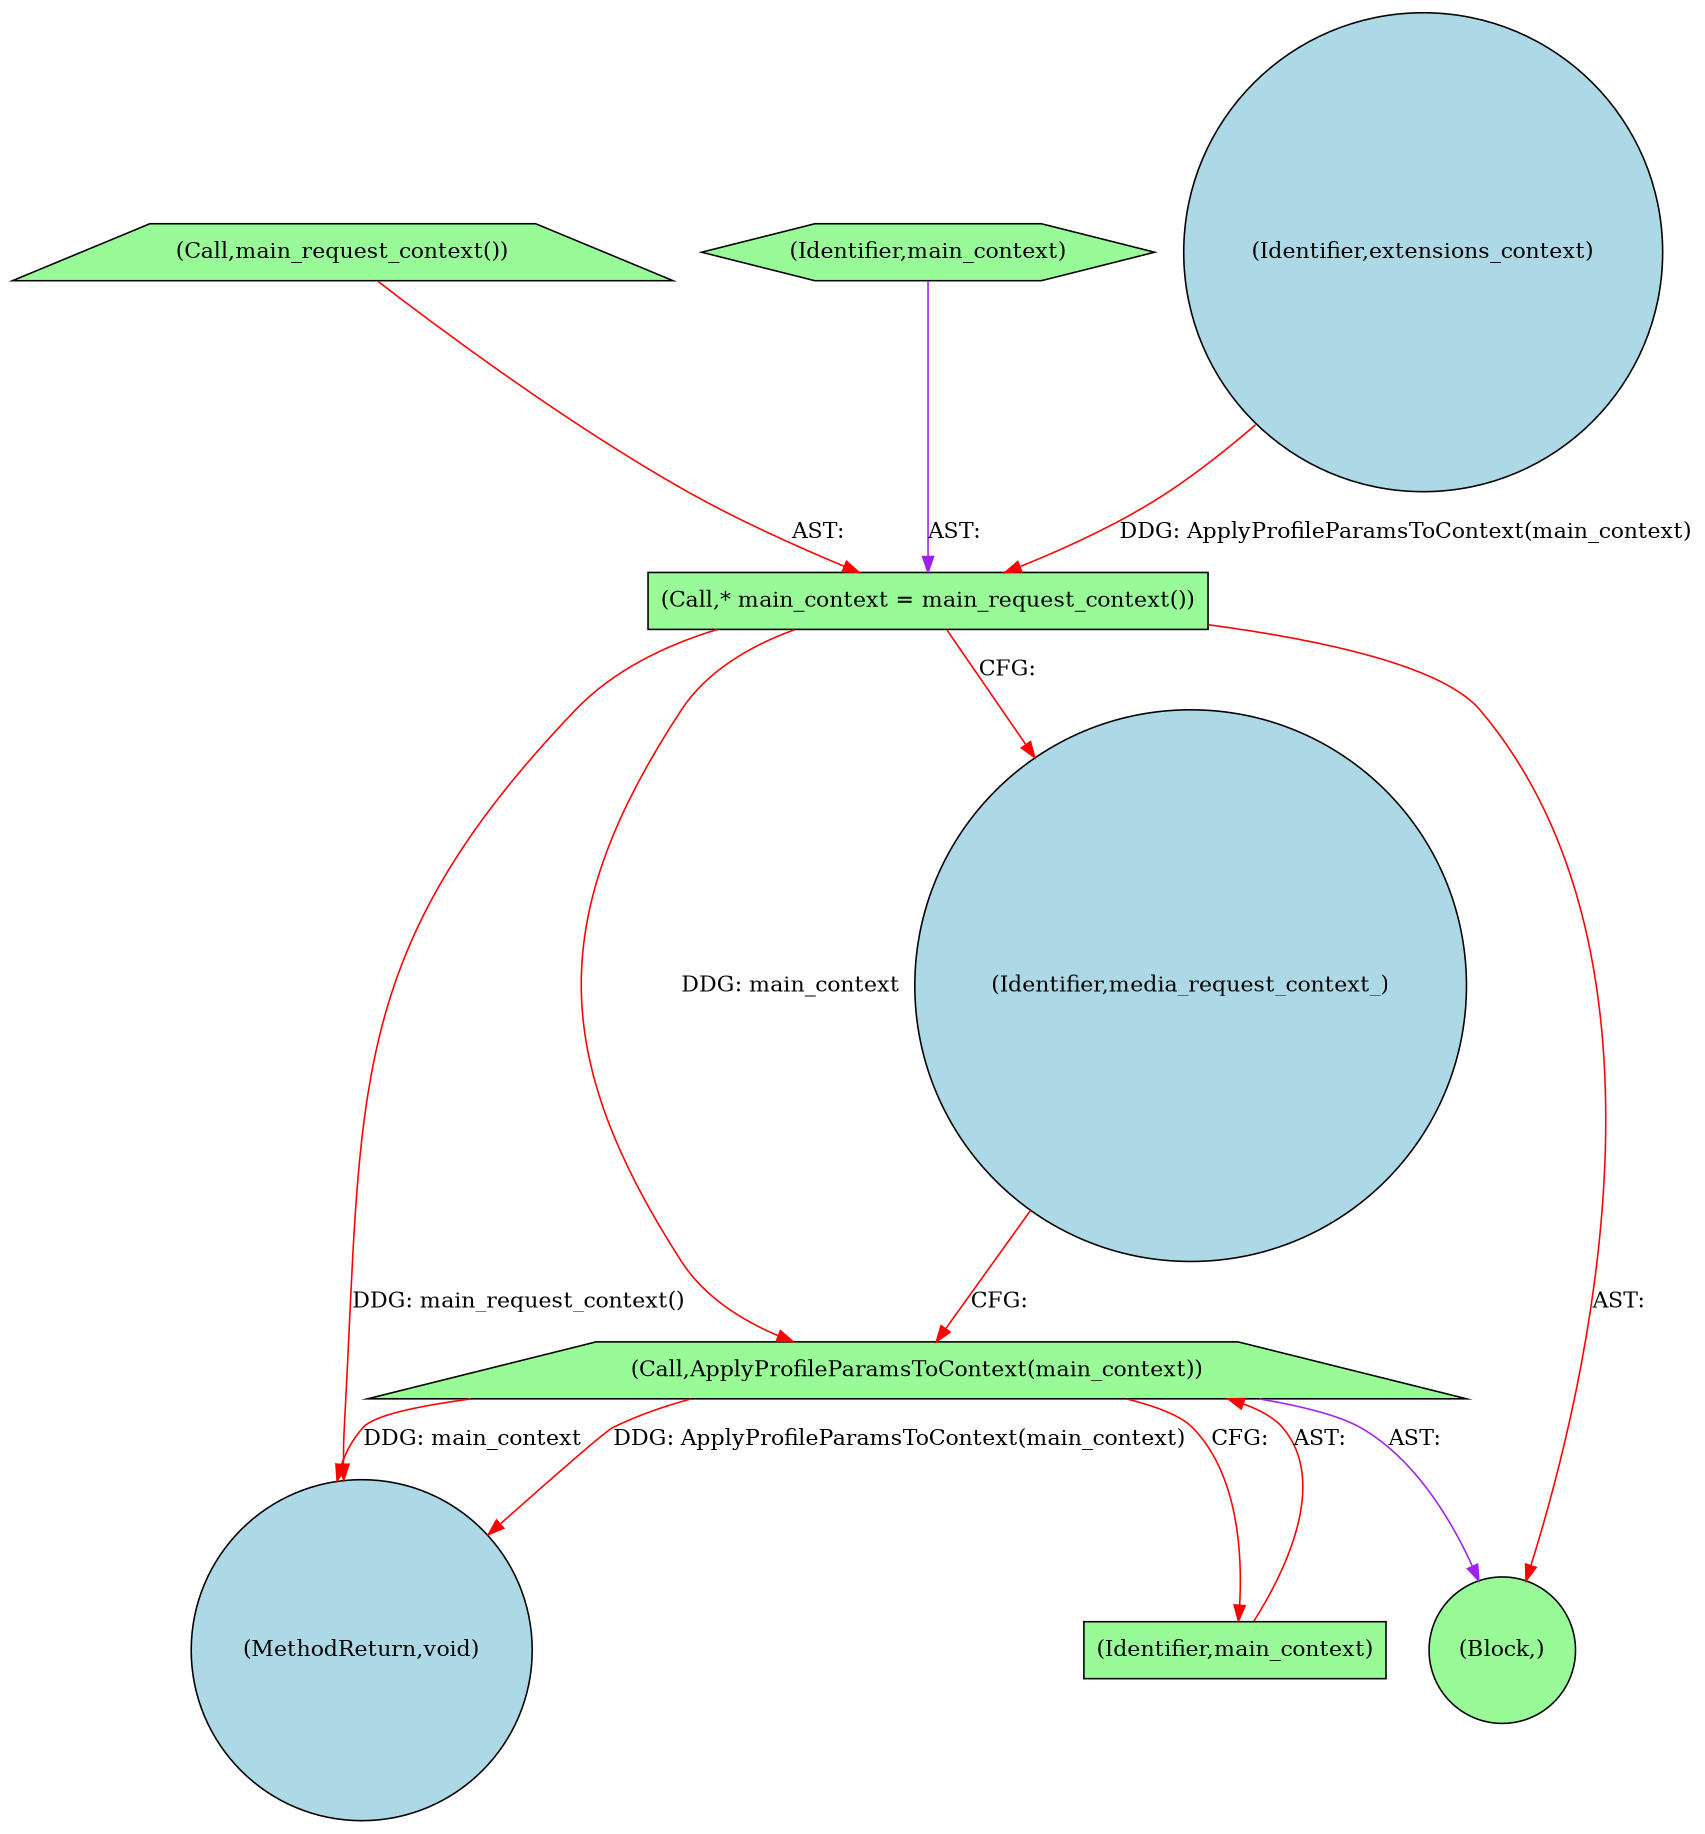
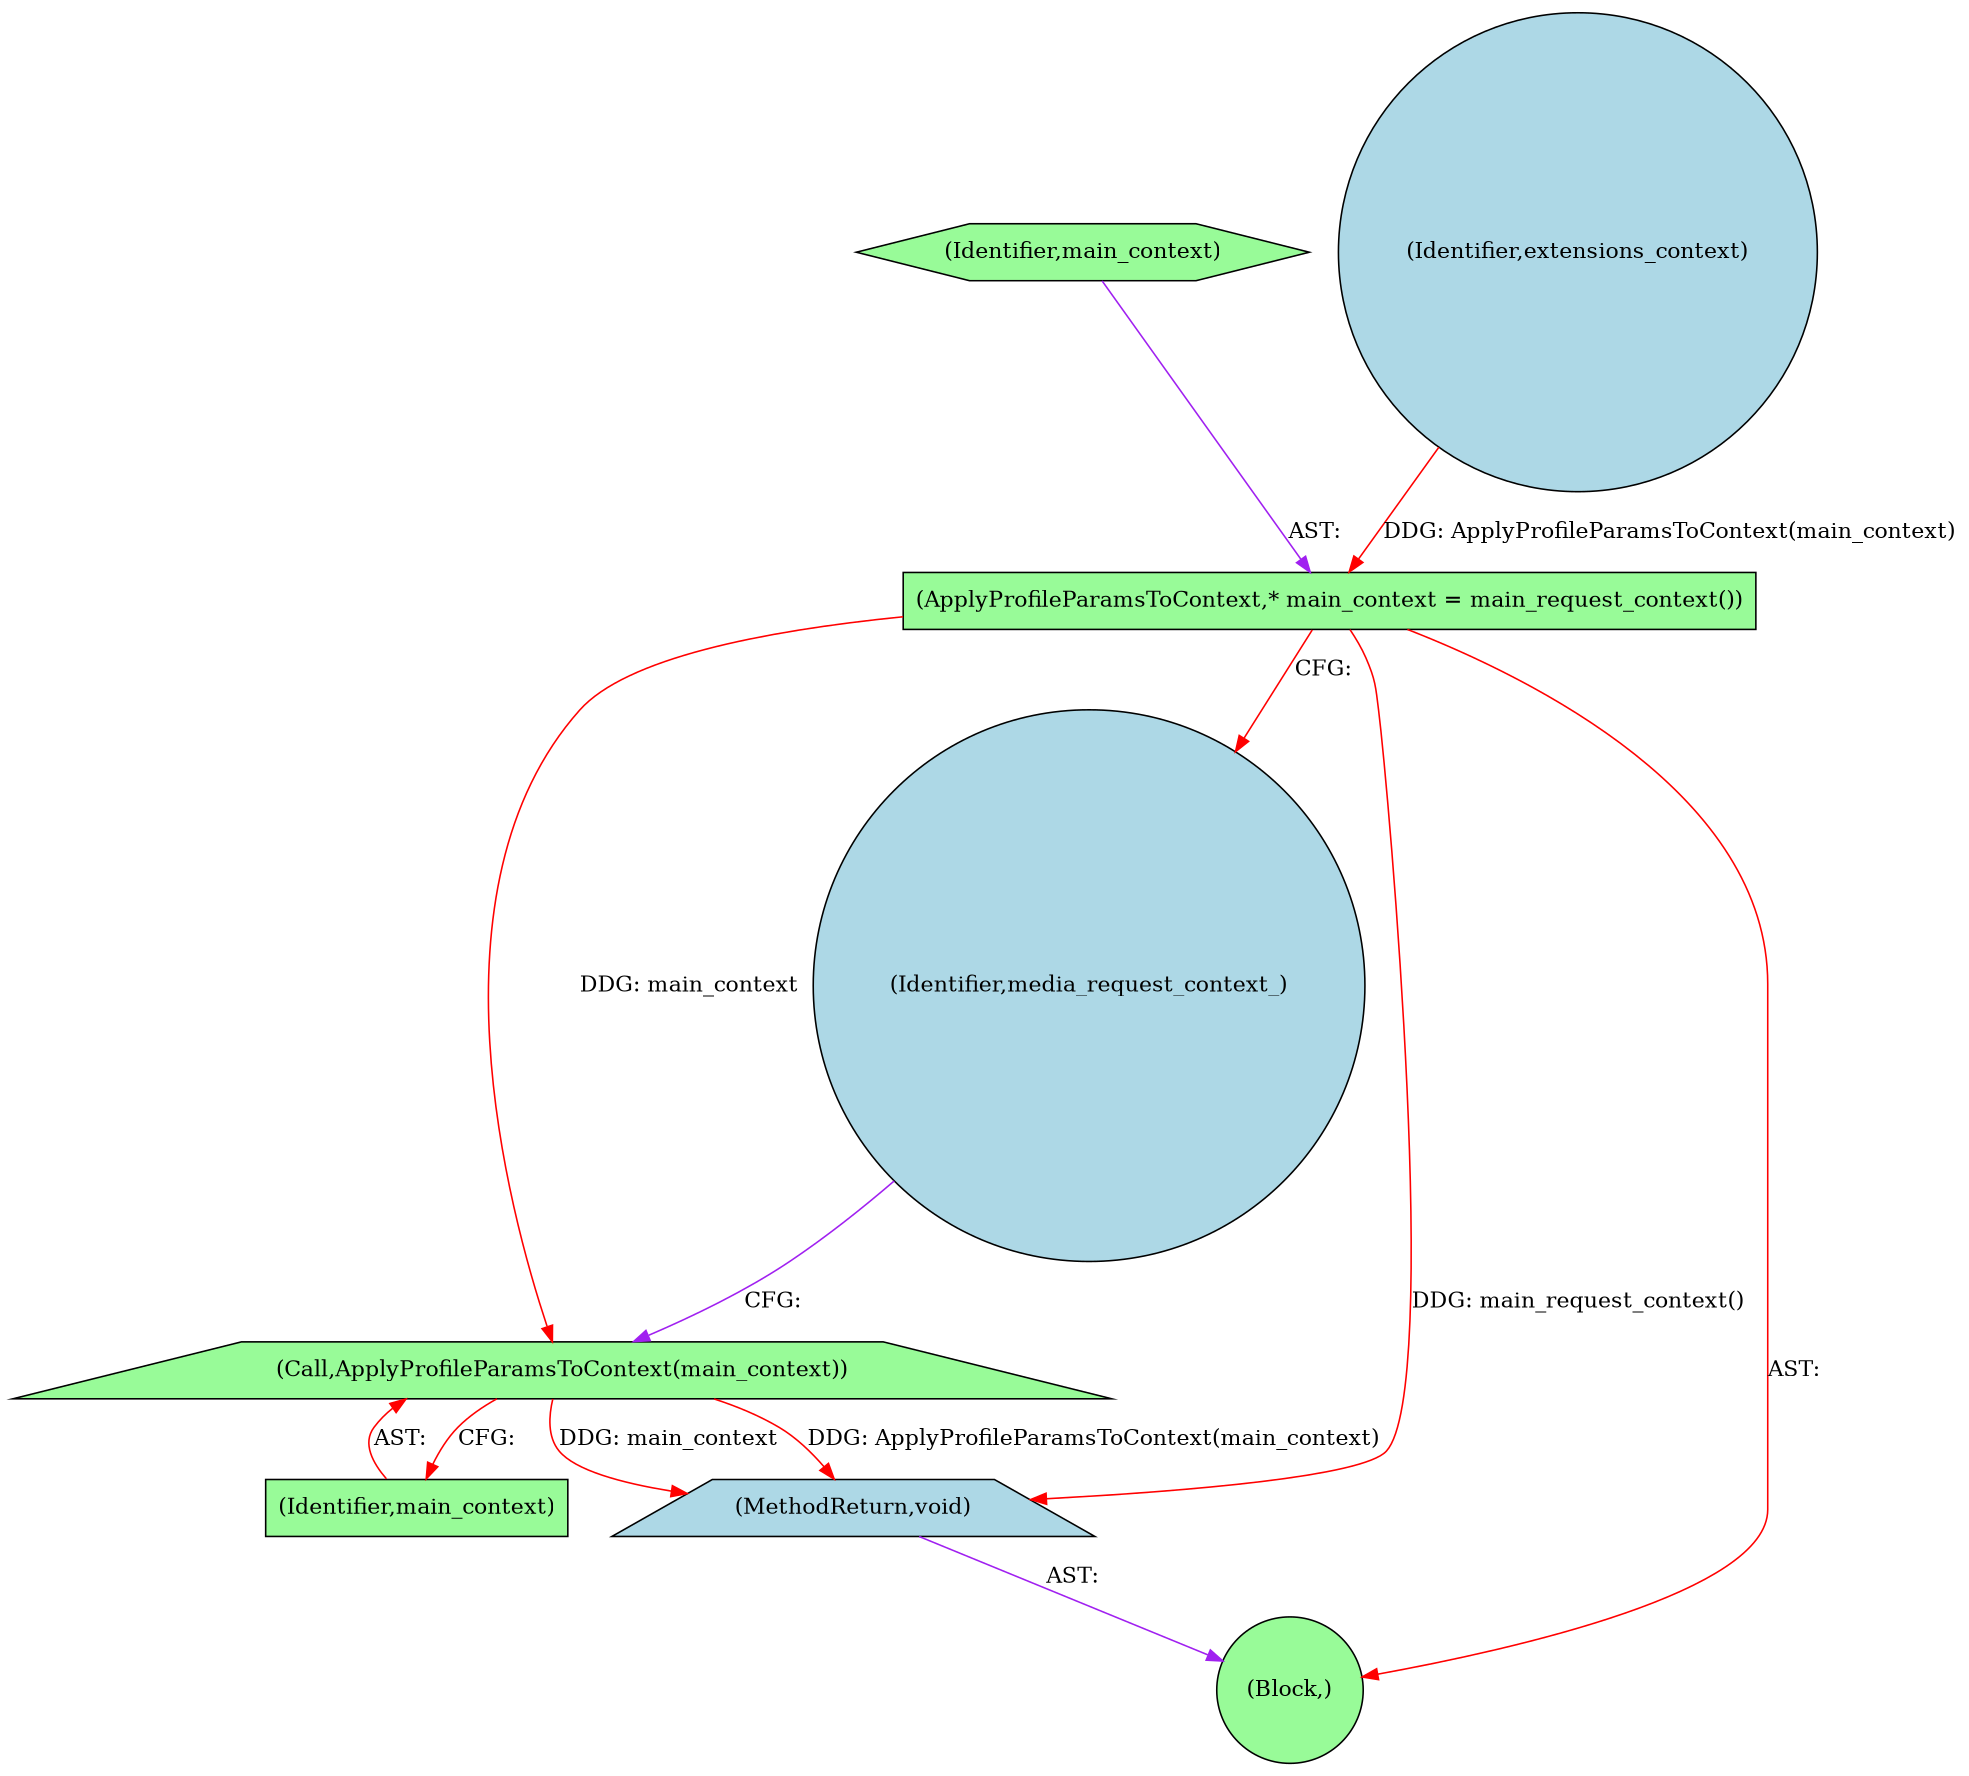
  digraph {
    node [fillcolor=palegreen shape=circle style=filled]
    edge [color=red]
-   n1 [label="(Call,* main_context = main_request_context())" shape=box]
+   n1 [label="(ApplyProfileParamsToContext,* main_context = main_request_context())" shape=box]
    n2 [label="(Call,ApplyProfileParamsToContext(main_context))" shape=trapezium]
-   n3 [fillcolor=lightblue label="(MethodReturn,void)"]
+   n3 [fillcolor=lightblue label="(MethodReturn,void)" shape=trapezium]
    n4 [label="(Block,)"]
    n5 [fillcolor=lightblue label="(Identifier,media_request_context_)"]
    n6 [label="(Identifier,main_context)" shape=box]
-   n7 [label="(Call,main_request_context())" shape=trapezium]
    n8 [label="(Identifier,main_context)" shape=hexagon]
    n9 [fillcolor=lightblue label="(Identifier,extensions_context)"]
    n1 -> n2 [label="DDG: main_context"]
    n1 -> n3 [label="DDG: main_request_context()"]
    n1 -> n4 [label="AST: "]
    n1 -> n5 [label="CFG: "]
    n2 -> n3 [label="DDG: main_context"]
    n2 -> n3 [label="DDG: ApplyProfileParamsToContext(main_context)"]
-   n2 -> n4 [color=purple label="AST: "]
+   n3 -> n4 [color=purple label="AST: "]
    n2 -> n6 [label="CFG: "]
-   n5 -> n2 [label="CFG: "]
+   n5 -> n2 [color=purple label="CFG: "]
    n6 -> n2 [label="AST: "]
-   n7 -> n1 [label="AST: "]
    n8 -> n1 [color=purple label="AST: "]
    n9 -> n1 [label="DDG: ApplyProfileParamsToContext(main_context)"]
  }
